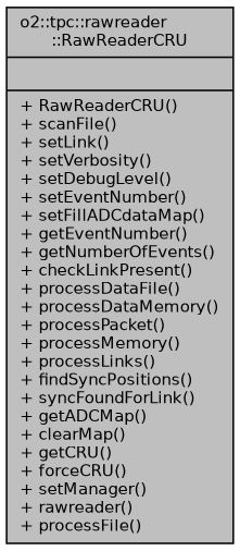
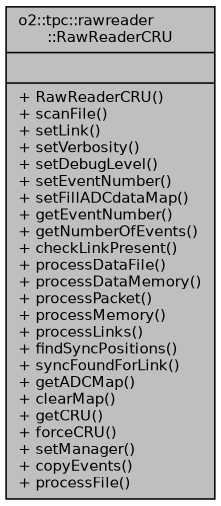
  digraph {
-   n1 [color=black fillcolor=grey75 fontcolor=black fontname=Helvetica fontsize=10 height=0.2 label="{o2::tpc::rawreader\l::RawReaderCRU\n||+ RawReaderCRU()\l+ scanFile()\l+ setLink()\l+ setVerbosity()\l+ setDebugLevel()\l+ setEventNumber()\l+ setFillADCdataMap()\l+ getEventNumber()\l+ getNumberOfEvents()\l+ checkLinkPresent()\l+ processDataFile()\l+ processDataMemory()\l+ processPacket()\l+ processMemory()\l+ processLinks()\l+ findSyncPositions()\l+ syncFoundForLink()\l+ getADCMap()\l+ clearMap()\l+ getCRU()\l+ forceCRU()\l+ setManager()\l+ rawreader()\l+ processFile()\l}" shape=record style=filled width=0.4]
+   n1 [color=black fillcolor=grey75 fontcolor=black fontname=Helvetica fontsize=10 height=0.2 label="{o2::tpc::rawreader\l::RawReaderCRU\n||+ RawReaderCRU()\l+ scanFile()\l+ setLink()\l+ setVerbosity()\l+ setDebugLevel()\l+ setEventNumber()\l+ setFillADCdataMap()\l+ getEventNumber()\l+ getNumberOfEvents()\l+ checkLinkPresent()\l+ processDataFile()\l+ processDataMemory()\l+ processPacket()\l+ processMemory()\l+ processLinks()\l+ findSyncPositions()\l+ syncFoundForLink()\l+ getADCMap()\l+ clearMap()\l+ getCRU()\l+ forceCRU()\l+ setManager()\l+ copyEvents()\l+ processFile()\l}" shape=record style=filled width=0.4]
  }
